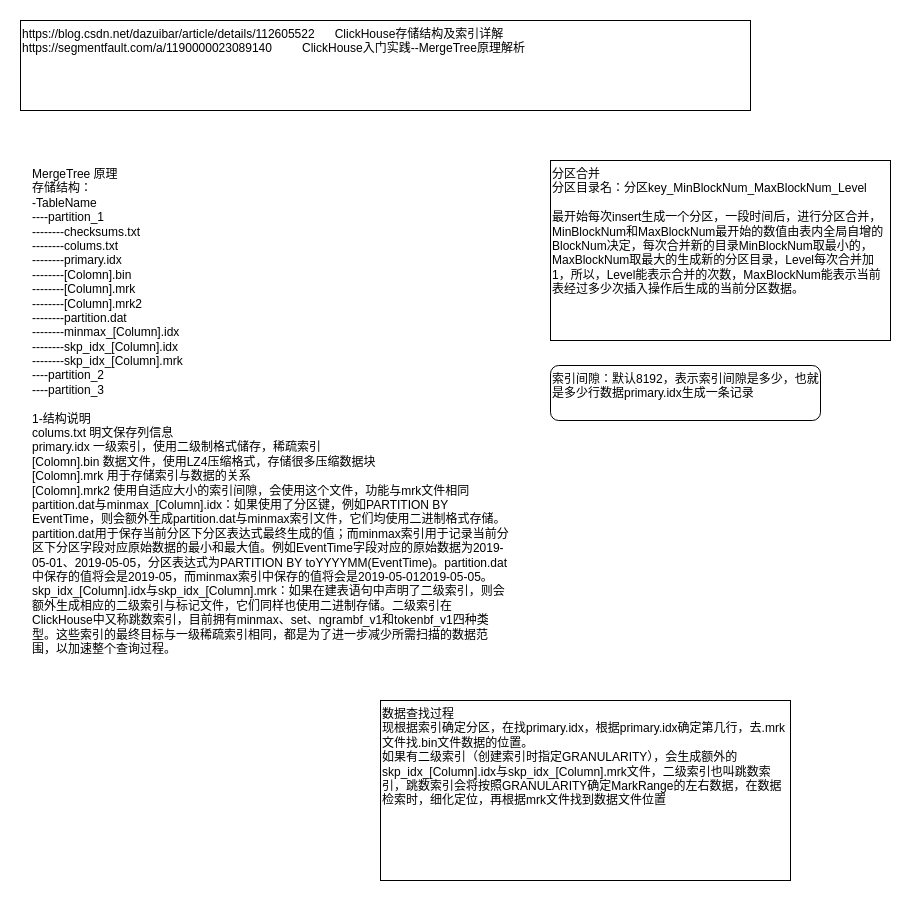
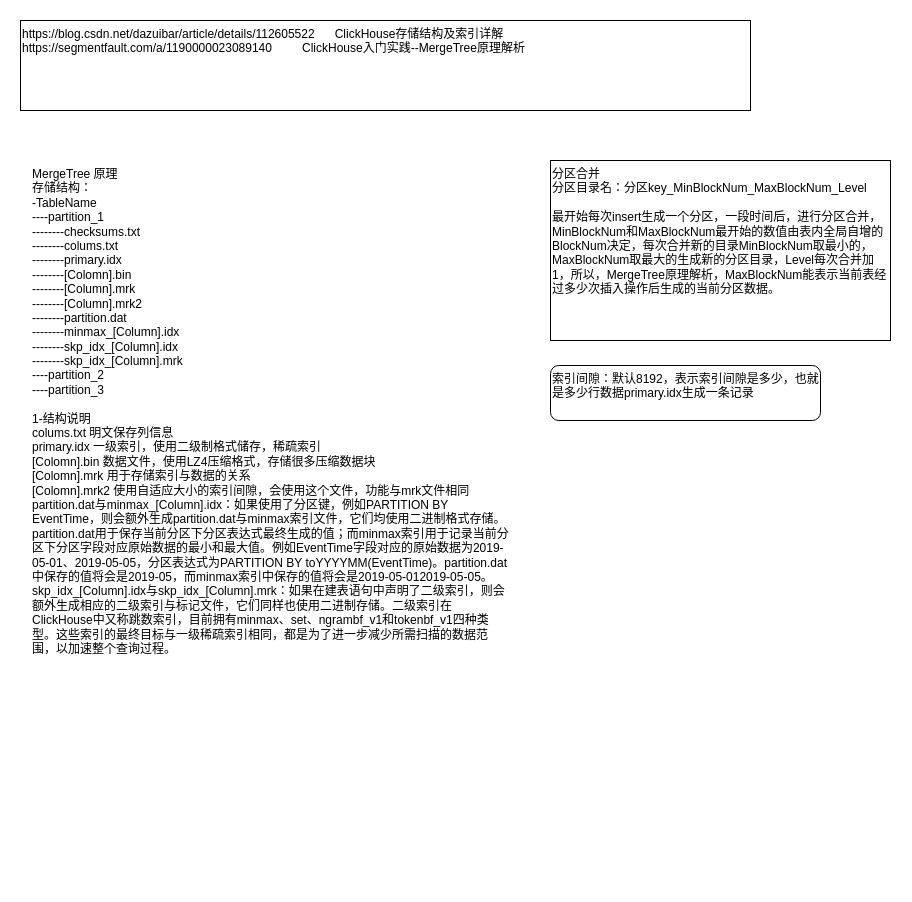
  <mxCell id="0" />
  <mxCell id="1" parent="0" />
  <mxCell id="2" value="https://blog.csdn.net/dazuibar/article/details/112605522&amp;nbsp; &amp;nbsp; &amp;nbsp; ClickHouse存储结构及索引详解&lt;br&gt;https://segmentfault.com/a/1190000023089140&amp;nbsp; &amp;nbsp; &amp;nbsp; &amp;nbsp; &amp;nbsp;ClickHouse入门实践--MergeTree原理解析" style="rounded=0;whiteSpace=wrap;html=1;align=left;verticalAlign=top;" vertex="1" parent="1"><mxGeometry x="20" y="20" width="730" height="90" as="geometry" /></mxCell>
  <mxCell id="3" value="MergeTree 原理&amp;nbsp;&lt;br&gt;存储结构：&lt;br&gt;-TableName&lt;br&gt;----partition_1&lt;br&gt;--------checksums.txt&lt;br&gt;--------colums.txt&lt;br&gt;--------primary.idx&lt;br&gt;--------[Colomn].bin&lt;br&gt;--------[Column].mrk&lt;br&gt;--------[Column].mrk2&lt;br&gt;--------partition.dat&lt;br&gt;--------minmax_[Column].idx&lt;br&gt;--------skp_idx_[Column].idx&lt;br&gt;--------skp_idx_[Column].mrk&lt;br&gt;----partition_2&lt;br&gt;----partition_3&lt;br&gt;&lt;br&gt;1-结构说明&lt;br&gt;colums.txt 明文保存列信息&lt;br&gt;primary.idx 一级索引，使用二级制格式储存，稀疏索引&lt;br&gt;[Colomn].bin 数据文件，使用LZ4压缩格式，存储很多压缩数据块&lt;br&gt;[Colomn].mrk 用于存储索引与数据的关系&lt;br&gt;[Colomn].mrk2 使用自适应大小的索引间隙，会使用这个文件，功能与mrk文件相同&lt;br&gt;partition.dat与minmax_[Column].idx：如果使用了分区键，例如PARTITION BY EventTime，则会额外生成partition.dat与minmax索引文件，它们均使用二进制格式存储。partition.dat用于保存当前分区下分区表达式最终生成的值；而minmax索引用于记录当前分区下分区字段对应原始数据的最小和最大值。例如EventTime字段对应的原始数据为2019-05-01、2019-05-05，分区表达式为PARTITION BY toYYYYMM(EventTime)。partition.dat中保存的值将会是2019-05，而minmax索引中保存的值将会是2019-05-012019-05-05。&lt;br&gt;&lt;div&gt;skp_idx_[Column].idx与skp_idx_[Column].mrk：如果在建表语句中声明了二级索引，则会额外生成相应的二级索引与标记文件，它们同样也使用二进制存储。二级索引在ClickHouse中又称跳数索引，目前拥有minmax、set、ngrambf_v1和tokenbf_v1四种类型。这些索引的最终目标与一级稀疏索引相同，都是为了进一步减少所需扫描的数据范围，以加速整个查询过程。&lt;/div&gt;&lt;div&gt;&lt;br&gt;&lt;/div&gt;" style="text;html=1;strokeColor=none;fillColor=none;align=left;verticalAlign=top;whiteSpace=wrap;rounded=0;" vertex="1" parent="1"><mxGeometry x="30" y="160" width="480" height="480" as="geometry" /></mxCell>
- <mxCell id="4" value="分区合并&lt;br&gt;分区目录名：分区key_&lt;span&gt;MinBlockNum_MaxBlockNum_&lt;/span&gt;&lt;span&gt;Level&lt;br&gt;&lt;/span&gt;&lt;span&gt;&lt;br&gt;最开始每次insert生成一个分区，一段时间后，进行分区合并，&lt;/span&gt;MinBlockNum和MaxBlockNum最开始的数值由表内全局自增的BlockNum决定，每次合并新的目录MinBlockNum取最小的，MaxBlockNum取最大的生成新的分区目录，Level每次合并加1，所以，Level能表示合并的次数，MaxBlockNum能表示当前表经过多少次插入操作后生成的当前分区数据。&lt;span&gt;&lt;br&gt;&lt;/span&gt;" style="rounded=0;whiteSpace=wrap;html=1;align=left;verticalAlign=top;" vertex="1" parent="1"><mxGeometry x="550" y="160" width="340" height="180" as="geometry" /></mxCell>
+ <mxCell id="4" value="分区合并&lt;br&gt;分区目录名：分区key_&lt;span&gt;MinBlockNum_MaxBlockNum_&lt;/span&gt;&lt;span&gt;Level&lt;br&gt;&lt;/span&gt;&lt;span&gt;&lt;br&gt;最开始每次insert生成一个分区，一段时间后，进行分区合并，&lt;/span&gt;MinBlockNum和MaxBlockNum最开始的数值由表内全局自增的BlockNum决定，每次合并新的目录MinBlockNum取最小的，MaxBlockNum取最大的生成新的分区目录，Level每次合并加1，所以，MergeTree原理解析，MaxBlockNum能表示当前表经过多少次插入操作后生成的当前分区数据。&lt;span&gt;&lt;br&gt;&lt;/span&gt;" style="rounded=0;whiteSpace=wrap;html=1;align=left;verticalAlign=top;" vertex="1" parent="1"><mxGeometry x="550" y="160" width="340" height="180" as="geometry" /></mxCell>
  <mxCell id="5" value="&lt;span&gt;索引间隙：默认8192，表示索引间隙是多少，也就是多少行数据primary.idx生成一条记录&lt;br&gt;&lt;/span&gt;" style="whiteSpace=wrap;html=1;align=left;verticalAlign=top;rounded=1;" vertex="1" parent="1"><mxGeometry x="550" y="365" width="270" height="55" as="geometry" /></mxCell>
- <mxCell id="6" value="数据查找过程&lt;br&gt;现根据索引确定分区，在找primary.idx，根据primary.idx确定第几行，去.mrk文件找.bin文件数据的位置。&lt;br&gt;如果有二级索引（创建索引时指定GRANULARITY），会生成额外的skp_idx_[Column].idx与skp_idx_[Column].mrk文件，二级索引也叫跳数索引，跳数索引会将按照GRANULARITY确定MarkRange的左右数据，在数据检索时，细化定位，再根据mrk文件找到数据文件位置" style="rounded=0;whiteSpace=wrap;html=1;align=left;verticalAlign=top;" vertex="1" parent="1"><mxGeometry x="380" y="700" width="410" height="180" as="geometry" /></mxCell>
